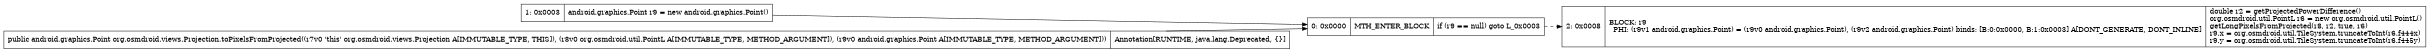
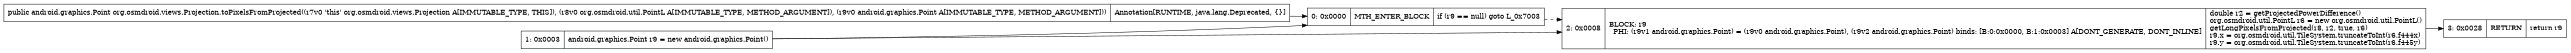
  digraph {
    rankdir=LR
    node [shape=record]
-   n1 [label="{0\:\ 0x0000|MTH_ENTER_BLOCK\l|if (r9 == null) goto L_0x0003\l}"]
+   n1 [label="{0\:\ 0x0000|MTH_ENTER_BLOCK\l|if (r9 == null) goto L_0x7003\l}"]
    n2 [label="{2\:\ 0x0008|BLOCK: r9 \l  PHI: (r9v1 android.graphics.Point) = (r9v0 android.graphics.Point), (r9v2 android.graphics.Point) binds: [B:0:0x0000, B:1:0x0003] A[DONT_GENERATE, DONT_INLINE]\l|double r2 = getProjectedPowerDifference()\lorg.osmdroid.util.PointL r6 = new org.osmdroid.util.PointL()\lgetLongPixelsFromProjected(r8, r2, true, r6)\lr9.x = org.osmdroid.util.TileSystem.truncateToInt(r6.f444x)\lr9.y = org.osmdroid.util.TileSystem.truncateToInt(r6.f445y)\l}"]
    n3 [label="{1\:\ 0x0003|android.graphics.Point r9 = new android.graphics.Point()\l}"]
+   n4 [label="{3\:\ 0x0028|RETURN\l|return r9\l}"]
    n5 [label="{public android.graphics.Point org.osmdroid.views.Projection.toPixelsFromProjected((r7v0 'this' org.osmdroid.views.Projection A[IMMUTABLE_TYPE, THIS]), (r8v0 org.osmdroid.util.PointL A[IMMUTABLE_TYPE, METHOD_ARGUMENT]), (r9v0 android.graphics.Point A[IMMUTABLE_TYPE, METHOD_ARGUMENT]))  | Annotation[RUNTIME, java.lang.Deprecated, \{\}]\l}"]
    n1 -> n2 [style=dashed]
+   n2 -> n4
    n3 -> n1
+   n3 -> n2
    n5 -> n1
  }
